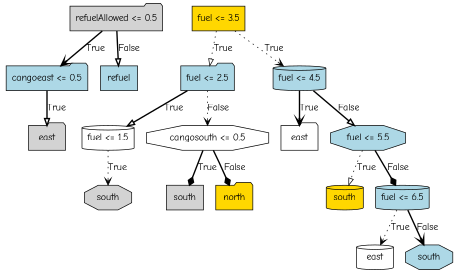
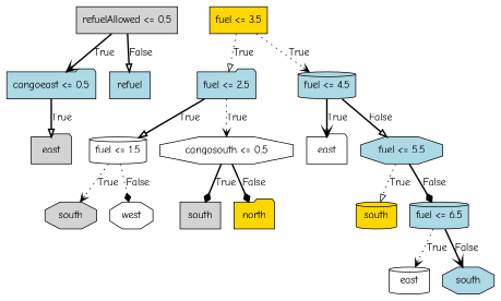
  digraph {
    fontname="Comic Neue"
    node [fillcolor=lightblue fontname="Comic Neue" shape=folder style=filled]
    edge [arrowhead=vee fontname="Comic Neue" style=bold]
-   n1 [fillcolor=lightgrey label="refuelAllowed <= 0.5"]
+   n1 [fillcolor=lightgrey label="refuelAllowed <= 0.5" shape=box]
    n2 [label="cangoeast <= 0.5"]
    n3 [label=refuel shape=box]
    n4 [fillcolor=lightgrey label=east]
    n5 [fillcolor=gold label="fuel <= 3.5" shape=box]
    n6 [label="fuel <= 2.5"]
    n7 [label="fuel <= 4.5" shape=cylinder]
    n8 [fillcolor=white label="fuel <= 1.5" shape=cylinder]
    n9 [fillcolor=white label="cangosouth <= 0.5" shape=octagon]
    n10 [fillcolor=white label=east]
    n11 [label="fuel <= 5.5" shape=octagon]
    n12 [fillcolor=lightgrey label=south shape=octagon]
+   n13 [fillcolor=white label=west shape=octagon]
    n14 [fillcolor=lightgrey label=south shape=box]
    n15 [fillcolor=gold label=north]
    n16 [fillcolor=gold label=south shape=cylinder]
    n17 [label="fuel <= 6.5" shape=cylinder]
    n18 [fillcolor=white label=east shape=cylinder]
    n19 [label=south shape=octagon]
    n1 -> n2 [label=True]
    n1 -> n3 [arrowhead=onormal label=False]
    n2 -> n4 [arrowhead=onormal label=True]
    n5 -> n6 [arrowhead=onormal label=True style=dotted]
    n5 -> n7 [label=True style=dotted]
    n6 -> n8 [arrowhead=onormal label=True]
-   n6 -> n9 [label=False style=dotted]
+   n6 -> n9 [label=True style=dotted]
    n7 -> n10 [label=True]
    n7 -> n11 [arrowhead=onormal label=False]
    n8 -> n12 [label=True style=dotted]
+   n8 -> n13 [arrowhead=diamond label=False style=dotted]
    n9 -> n14 [arrowhead=diamond label=True]
    n9 -> n15 [arrowhead=diamond label=False]
    n11 -> n16 [arrowhead=onormal label=True style=dotted]
    n11 -> n17 [arrowhead=diamond label=False]
    n17 -> n18 [label=True style=dotted]
    n17 -> n19 [label=False]
  }
